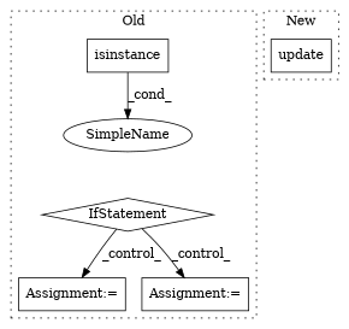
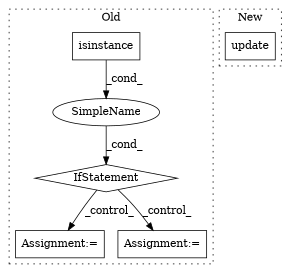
  digraph {
    node [a=32 l=1 shape=box]
    n1 [l="11,2" label=isinstance s="8033,8084"]
    n2 [a=25 l="4,2" label=IfStatement s="8029,8086" shape=diamond]
    n3 [a=7 label="Assignment:=" s=8104]
    n4 [a=42 label=SimpleName shape=ellipse l=""]
    n5 [a=7 label="Assignment:=" s=8184]
    n6 [l="7,1" label=update s="8766,8802"]
    subgraph cluster_1 {
      label=Old
      style=dotted
      n1
      n2
      n3
      n4
      n5
    }
    subgraph cluster_2 {
      label=New
      style=dotted
      n6
    }
    n1 -> n4 [label=_cond_]
    n2 -> n3 [label=_control_]
    n2 -> n5 [label=_control_]
+   n4 -> n2 [label=_cond_]
  }
